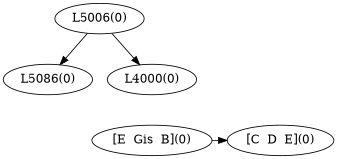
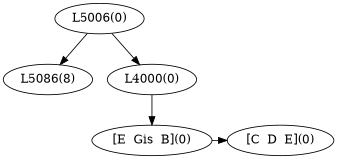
  digraph {
-   "L5086(0)"
+   "L5086(0)" [label="L5086(8)"]
    "L4000(0)"
    n3 [label="L5006(0)"]
    "[C  D  E](0)"
    "[E  Gis  B](0)"
    subgraph sub_1 {
      rank=same
      "L5086(0)"
      "L4000(0)"
    }
    subgraph sub_2 {
      rank=min
      n3
    }
    subgraph sub_3 {
      rank=max
      "[C  D  E](0)"
      "[E  Gis  B](0)"
    }
+   "L4000(0)" -> "[E  Gis  B](0)"
    n3 -> "L5086(0)"
    n3 -> "L4000(0)"
    "[E  Gis  B](0)" -> "[C  D  E](0)"
  }
